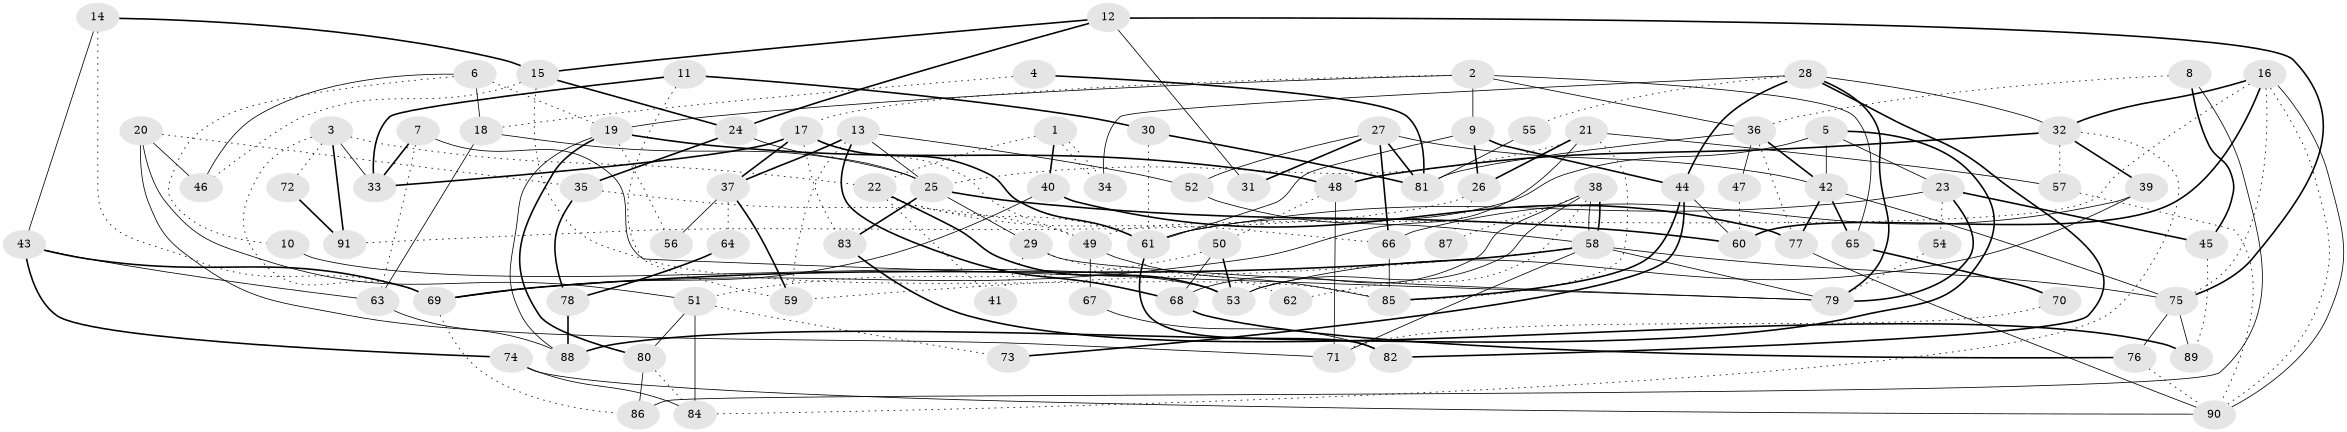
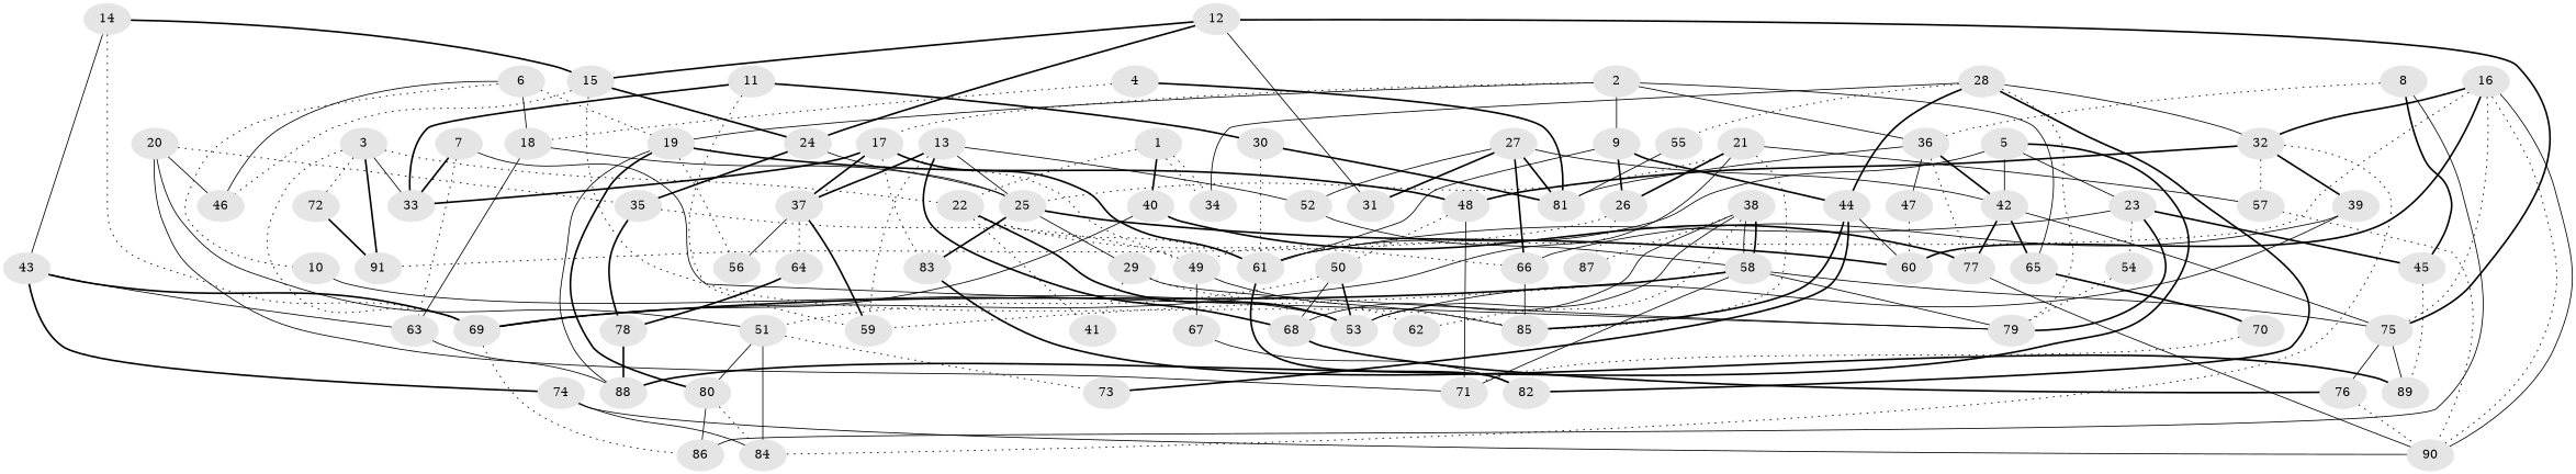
  graph {
    fontname="DejaVu Serif"
    node [color=gray90 fontname="DejaVu Serif" style=filled]
    edge [fontname="DejaVu Serif" style=solid]
    1
    22
    34
    40
    61
    53
    41
    66
    69
    77
    2
    9
    17
    19
    36
    65
    26
    44
    33
    37
    49
    83
    88
    48
    56
    80
    81
    42
    47
    70
    3
    72
    91
    86
    4
    18
    63
    25
    5
    23
    79
    45
    54
    75
    82
    6
    10
    46
    7
    8
    89
    87
    85
    60
    73
    11
    30
    59
    12
    15
    24
    31
    35
    76
    13
    52
    68
    29
    64
    58
    14
    43
    74
    16
    32
    90
    57
    39
    84
    67
    71
    50
    20
    51
    78
    21
    62
    27
    28
    55
    38
    1 -- 22 [style=dotted]
    1 -- 34 [style=dotted]
    1 -- 34 [style=dotted]
    1 -- 40 [style=bold]
    22 -- 61 [style=dotted]
    22 -- 53 [style=bold]
    22 -- 41 [style=dotted]
    22 -- 66 [style=dotted]
    40 -- 69
    40 -- 77 [style=bold]
    61 -- 82 [style=bold]
    66 -- 85
    69 -- 86 [style=dotted]
    77 -- 90
    2 -- 9
    2 -- 17 [style=dotted]
    2 -- 19
    2 -- 36
    2 -- 65
    9 -- 61
    9 -- 26 [style=bold]
    9 -- 44 [style=bold]
    17 -- 61 [style=bold]
    17 -- 33 [style=bold]
    17 -- 37 [style=bold]
    17 -- 49 [style=dotted]
    17 -- 83 [style=dotted]
    19 -- 88
    19 -- 48 [style=bold]
    19 -- 56 [style=dotted]
    19 -- 80 [style=bold]
    36 -- 77 [style=dotted]
    36 -- 81
    36 -- 42 [style=bold]
    36 -- 47
    65 -- 70 [style=bold]
    26 -- 91 [style=dotted]
    26 -- 87 [style=dotted]
    44 -- 85 [style=bold]
    44 -- 60
    44 -- 73 [style=bold]
    37 -- 56
    37 -- 59 [style=bold]
    37 -- 64 [style=dotted]
    49 -- 85
    49 -- 67
    83 -- 89 [style=bold]
    48 -- 71
    48 -- 50 [style=dotted]
    80 -- 86
    80 -- 84 [style=dotted]
    42 -- 77 [style=bold]
    42 -- 65 [style=bold]
    42 -- 75
    47 -- 60 [style=dotted]
    70 -- 71 [style=dotted]
    3 -- 22 [style=dotted]
    3 -- 69 [style=dotted]
    3 -- 33
    3 -- 72 [style=dotted]
    3 -- 91 [style=bold]
    72 -- 91 [style=bold]
    4 -- 81 [style=bold]
    4 -- 18 [style=dotted]
    18 -- 63
    18 -- 25
    63 -- 88
    25 -- 83 [style=bold]
    25 -- 60 [style=bold]
    25 -- 29
    5 -- 61
    5 -- 88 [style=bold]
    5 -- 42
    5 -- 23
    23 -- 61
    23 -- 79 [style=bold]
    23 -- 45 [style=bold]
    23 -- 54 [style=dotted]
    45 -- 89 [style=dotted]
    54 -- 79 [style=dotted]
    75 -- 89
    75 -- 76
    6 -- 19 [style=dotted]
    6 -- 18
    6 -- 10 [style=dotted]
    6 -- 46
    10 -- 53
    7 -- 33 [style=bold]
    7 -- 63 [style=dotted]
    7 -- 79
    8 -- 36 [style=dotted]
    8 -- 86
    8 -- 45 [style=bold]
    11 -- 33 [style=bold]
    11 -- 30 [style=bold]
    11 -- 59 [style=dotted]
    30 -- 61 [style=dotted]
    30 -- 81 [style=bold]
    12 -- 75 [style=bold]
    12 -- 15 [style=bold]
    12 -- 24 [style=bold]
    12 -- 31
    15 -- 46 [style=dotted]
    15 -- 85 [style=dotted]
    15 -- 24 [style=bold]
    24 -- 25
    24 -- 35 [style=bold]
    35 -- 49 [style=dotted]
    35 -- 78 [style=bold]
    76 -- 90 [style=dotted]
    13 -- 37 [style=bold]
    13 -- 25
    13 -- 59 [style=dotted]
    13 -- 52
    13 -- 68 [style=bold]
    52 -- 58
    68 -- 76 [style=bold]
    29 -- 41 [style=dotted]
    29 -- 79
    29 -- 62 [style=dotted]
    64 -- 78 [style=bold]
    58 -- 69 [style=bold]
    58 -- 79
    58 -- 75
    58 -- 59 [style=dotted]
    58 -- 71
    14 -- 69 [style=dotted]
    14 -- 15 [style=bold]
    14 -- 43
    43 -- 69 [style=bold]
    43 -- 63
    43 -- 74 [style=bold]
    74 -- 90
    74 -- 84
    16 -- 49 [style=dotted]
    16 -- 75 [style=dotted]
    16 -- 60 [style=bold]
    16 -- 32 [style=bold]
    16 -- 90 [style=dotted]
    16 -- 90
    32 -- 48 [style=bold]
    32 -- 57 [style=dotted]
    32 -- 39 [style=bold]
    32 -- 84 [style=dotted]
    57 -- 90 [style=dotted]
    39 -- 53
    39 -- 66
    67 -- 82
    50 -- 53 [style=bold]
    50 -- 68
    50 -- 51 [style=dotted]
    20 -- 46
    20 -- 35 [style=dotted]
    20 -- 71
    20 -- 51
    51 -- 80
    51 -- 73 [style=dotted]
    51 -- 84
    78 -- 88 [style=bold]
    21 -- 69
    21 -- 26 [style=bold]
    21 -- 25 [style=dotted]
    21 -- 85 [style=dotted]
    21 -- 57
    27 -- 66 [style=bold]
    27 -- 81 [style=bold]
    27 -- 42
    27 -- 31 [style=bold]
    27 -- 52
    28 -- 34
    28 -- 44 [style=bold]
-   28 -- 79 [style=bold]
+   28 -- 79 [style=dotted]
    28 -- 82 [style=bold]
    28 -- 32
    28 -- 55 [style=dotted]
    55 -- 81
    38 -- 53
    38 -- 87 [style=dotted]
    38 -- 68
    38 -- 58
    38 -- 58 [style=bold]
    38 -- 62 [style=dotted]
  }
